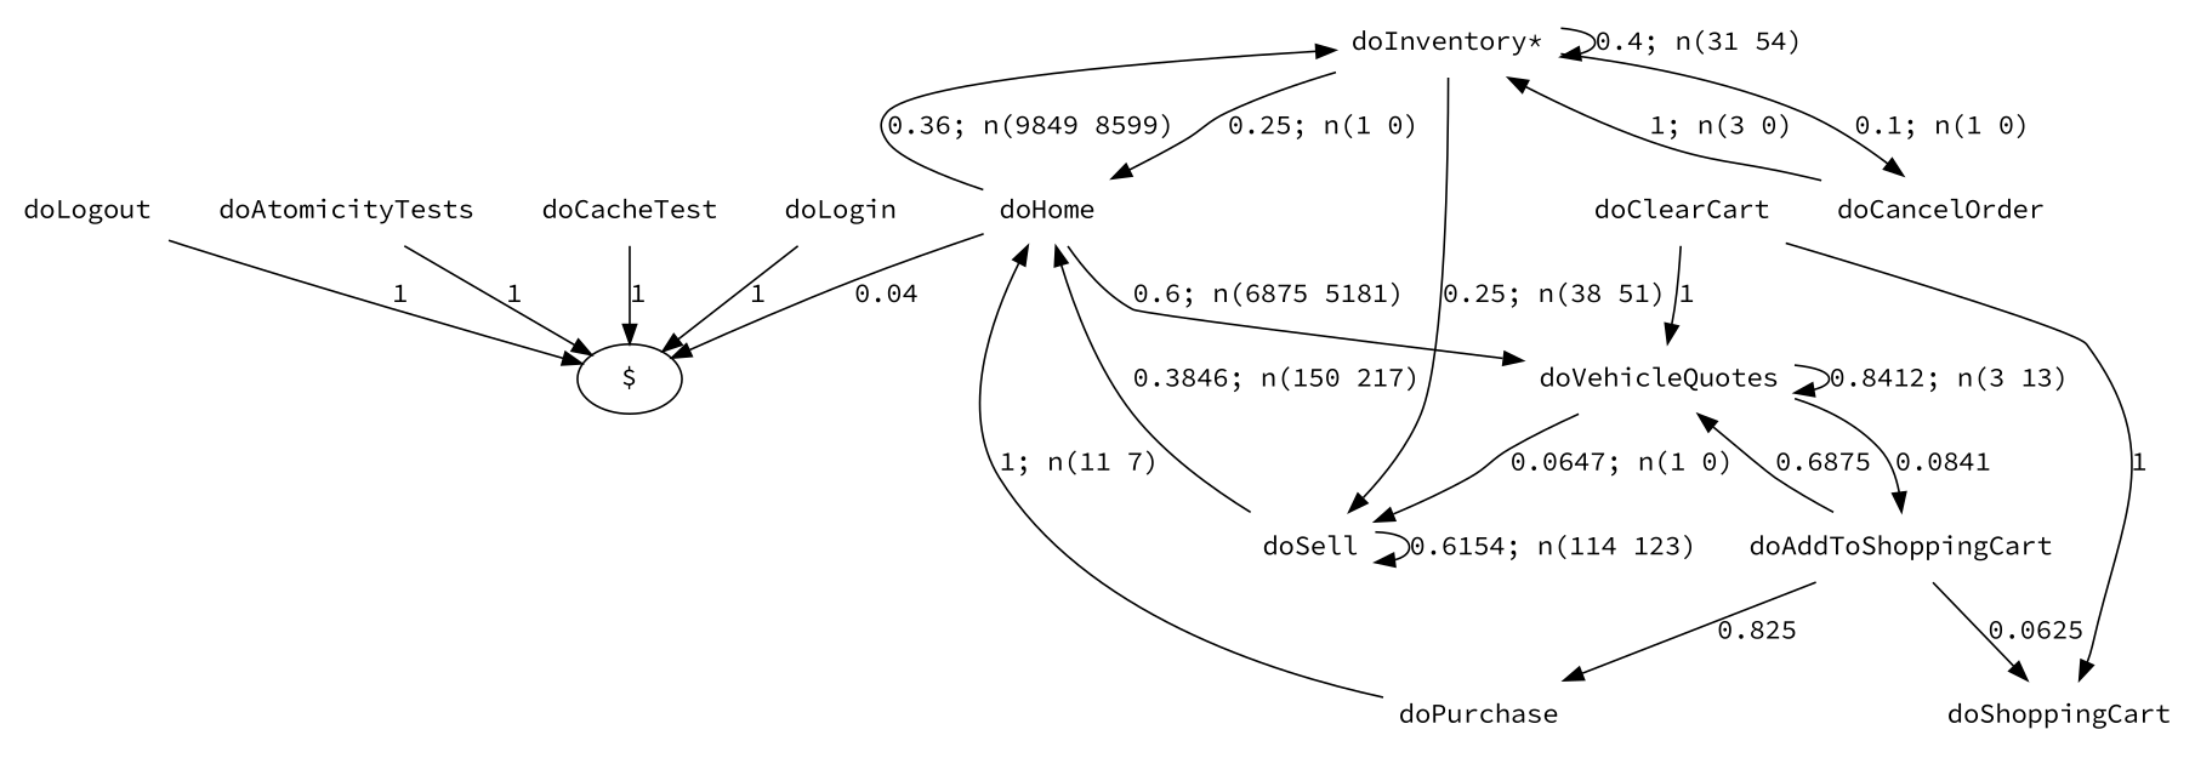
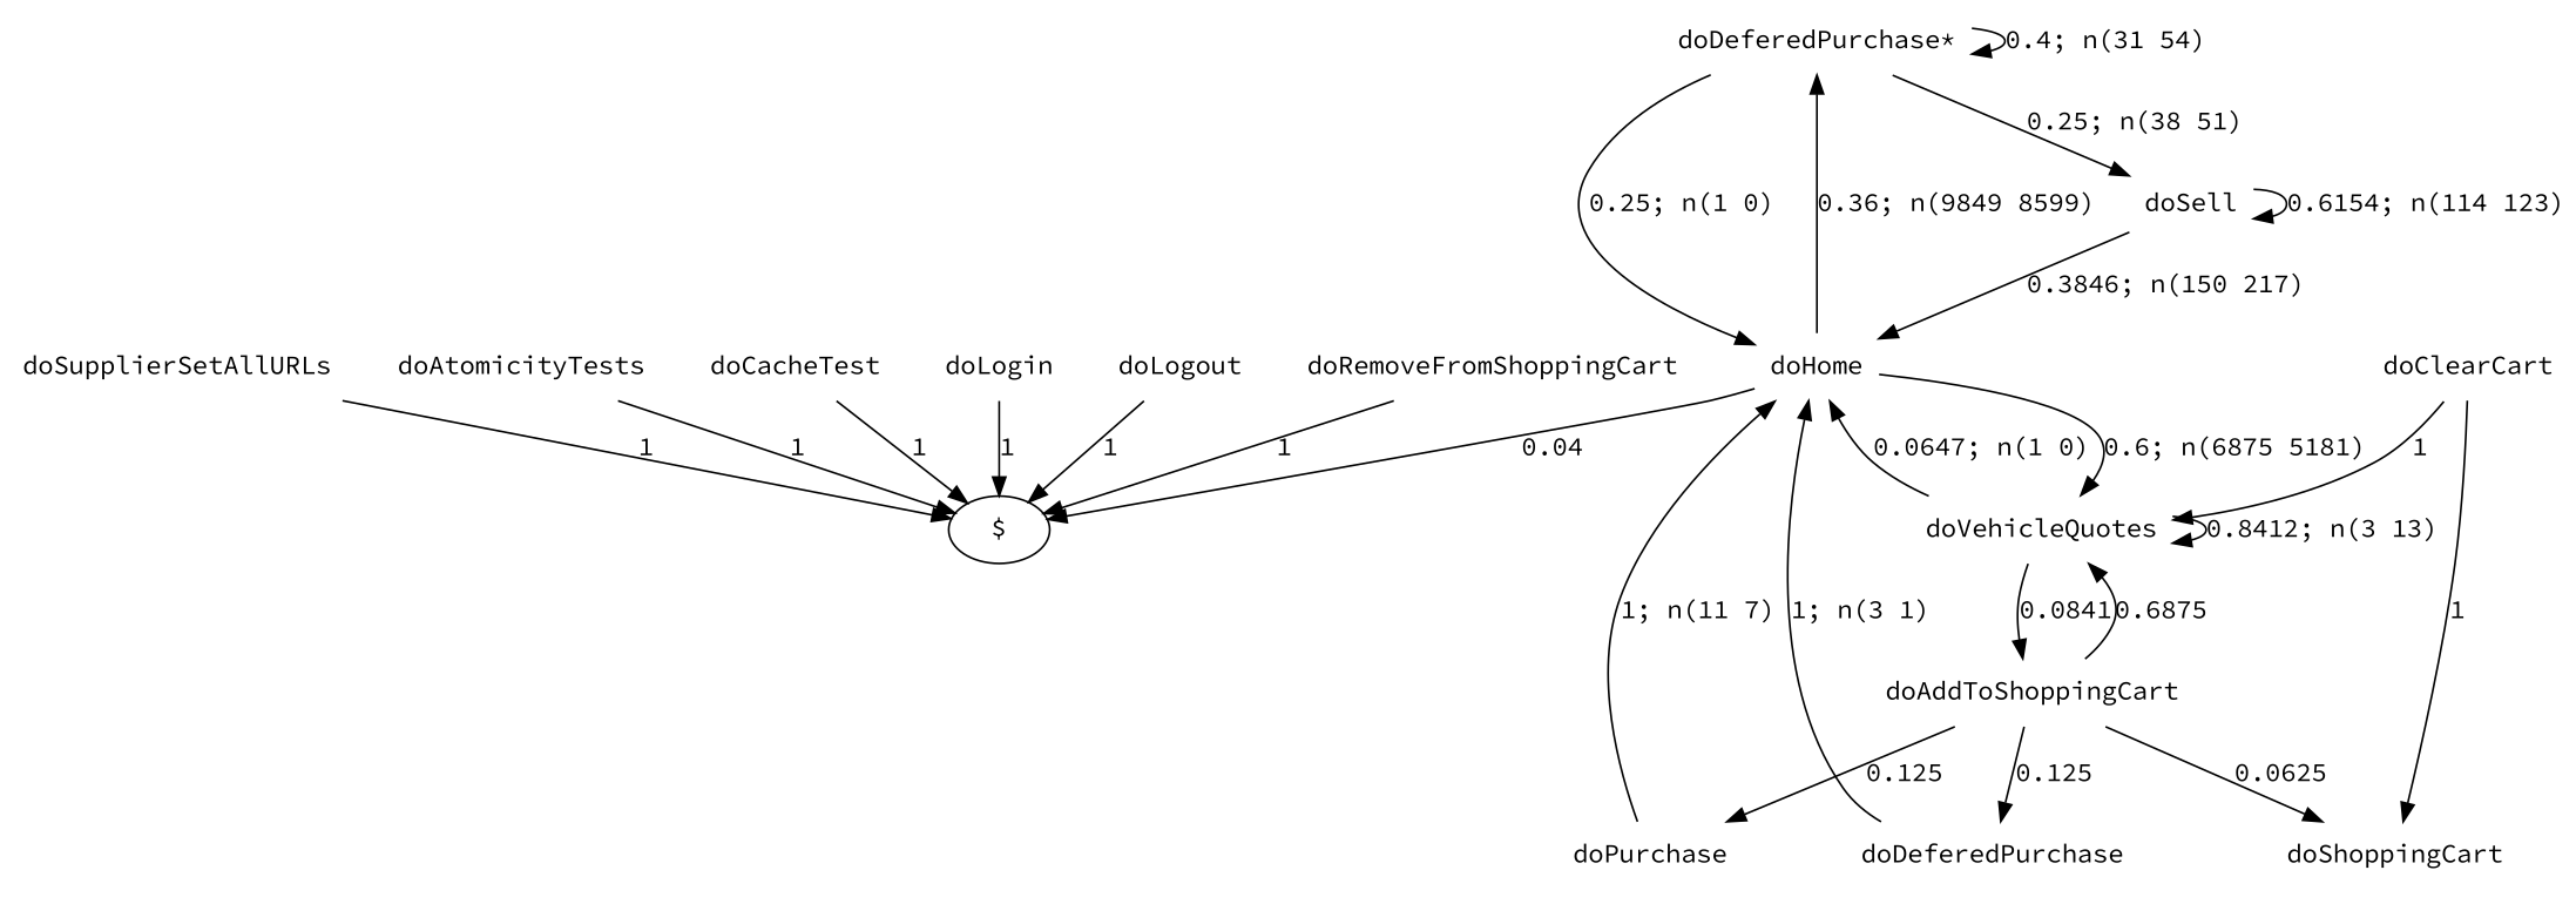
  digraph {
    fontname="Source Code Pro"
    node [fontname="Source Code Pro" shape=none]
    edge [fontname="Source Code Pro" style=solid]
-   n1 [label="doInventory*"]
+   n1 [label="doDeferedPurchase*"]
    n2 [label=doHome]
    n3 [label=doSell]
-   n4 [label=doCancelOrder]
    "$" [shape=""]
    n6 [label=doVehicleQuotes]
+   n7 [label=doSupplierSetAllURLs]
    n8 [label=doAtomicityTests]
    n9 [label=doCacheTest]
    n10 [label=doLogin]
    n11 [label=doAddToShoppingCart]
+   n12 [label=doDeferedPurchase]
    n13 [label=doShoppingCart]
    n14 [label=doPurchase]
    n15 [label=doClearCart]
    n16 [label=doLogout]
+   n17 [label=doRemoveFromShoppingCart]
    n1 -> n1 [label="0.4; n(31 54)"]
    n1 -> n2 [label="0.25; n(1 0)"]
    n1 -> n3 [label="0.25; n(38 51)"]
-   n1 -> n4 [label="0.1; n(1 0)"]
    n2 -> n1 [label="0.36; n(9849 8599)"]
    n2 -> "$" [label=0.04]
    n2 -> n6 [label="0.6; n(6875 5181)"]
    n3 -> n2 [label="0.3846; n(150 217)"]
    n3 -> n3 [label="0.6154; n(114 123)"]
-   n4 -> n1 [label="1; n(3 0)"]
-   n6 -> n3 [label="0.0647; n(1 0)"]
+   n6 -> n2 [label="0.0647; n(1 0)"]
    n6 -> n6 [label="0.8412; n(3 13)"]
    n6 -> n11 [label=0.0841]
+   n7 -> "$" [label=1]
    n8 -> "$" [label=1]
    n9 -> "$" [label=1]
    n10 -> "$" [label=1]
    n11 -> n6 [label=0.6875]
+   n11 -> n12 [label=0.125]
    n11 -> n13 [label=0.0625]
-   n11 -> n14 [label=0.825]
+   n11 -> n14 [label=0.125]
+   n12 -> n2 [label="1; n(3 1)"]
    n14 -> n2 [label="1; n(11 7)"]
    n15 -> n6 [label=1]
    n15 -> n13 [label=1]
    n16 -> "$" [label=1]
+   n17 -> "$" [label=1]
  }
